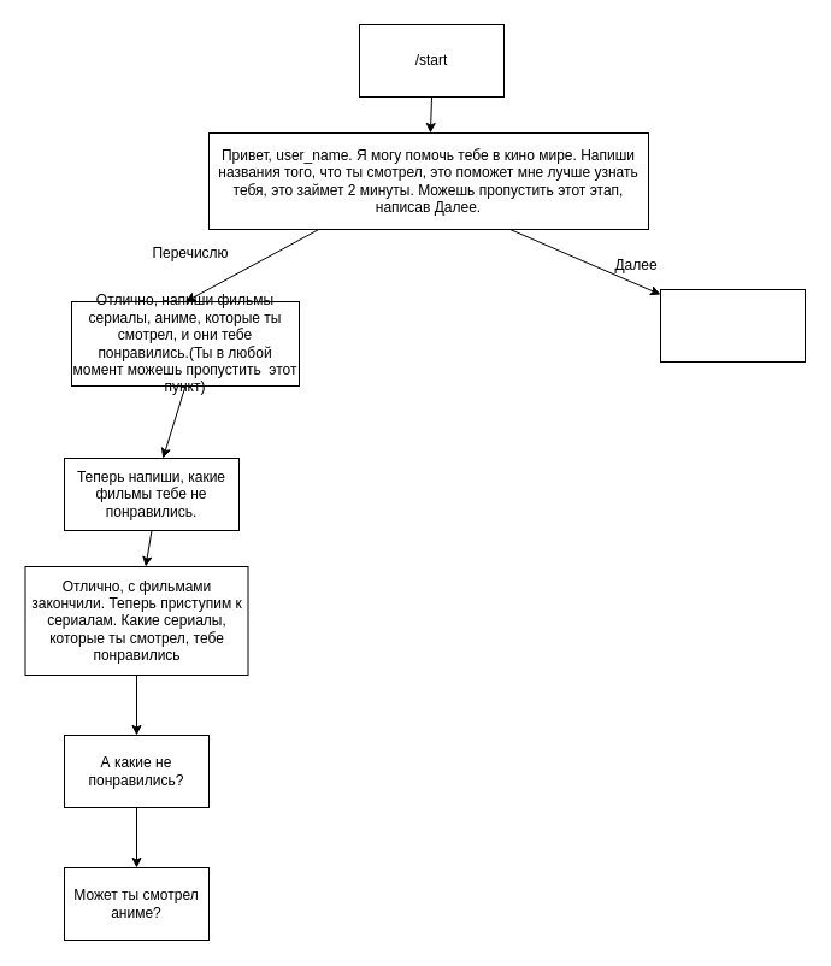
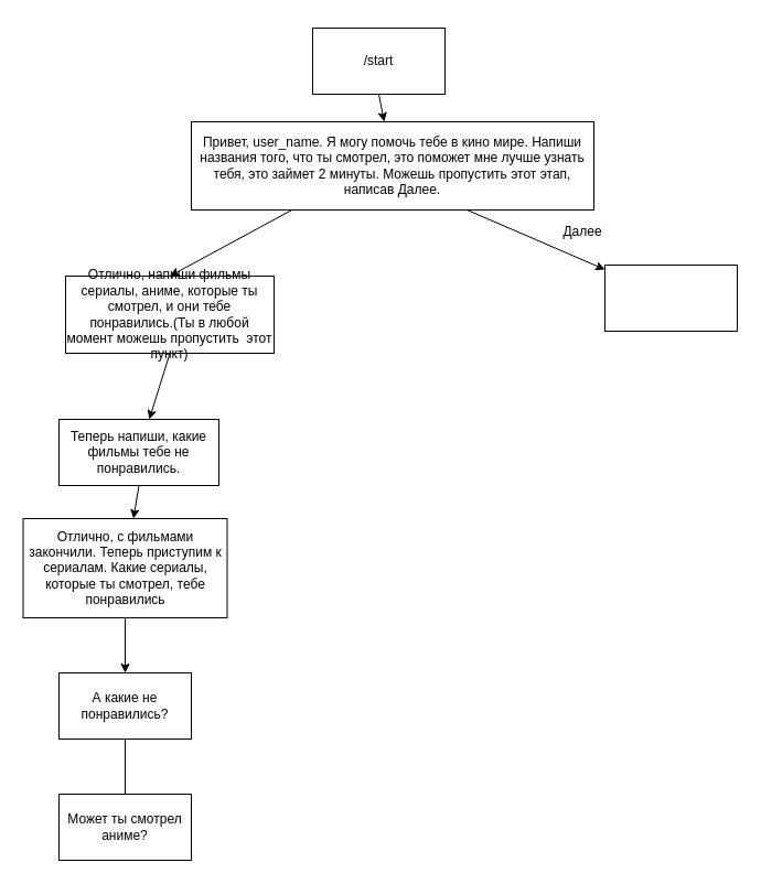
  <mxCell id="0" />
  <mxCell id="1" parent="0" />
- <mxCell id="2" value="/start" style="rounded=0;whiteSpace=wrap;html=1;" vertex="1" parent="1"><mxGeometry x="298" width="120" height="60" as="geometry" y="20" /></mxCell>
+ <mxCell id="2" value="/start" style="rounded=0;whiteSpace=wrap;html=1;" vertex="1" parent="1"><mxGeometry x="283" y="25" width="120" height="60" as="geometry" /></mxCell>
  <mxCell id="3" value="" style="endArrow=classic;html=1;exitX=0.5;exitY=1;exitDx=0;exitDy=0;" edge="1" parent="1" source="2" target="4"><mxGeometry width="50" height="50" relative="1" as="geometry"><mxPoint x="208" y="230" as="sourcePoint" /><mxPoint x="228" y="100" as="targetPoint" /></mxGeometry></mxCell>
  <mxCell id="4" value="Привет, user_name. Я могу помочь тебе в кино мире. Напиши названия того, что ты смотрел, это поможет мне лучше узнать тебя, это займет 2 минуты. Можешь пропустить этот этап, написав Далее." style="rounded=0;whiteSpace=wrap;html=1;" vertex="1" parent="1"><mxGeometry x="173" y="110" width="365" height="80" as="geometry" /></mxCell>
  <mxCell id="5" value="Отлично, напиши фильмы сериалы, аниме, которые ты смотрел, и они тебе понравились.(Ты в любой момент можешь пропустить&amp;nbsp; этот пункт)" style="rounded=0;whiteSpace=wrap;html=1;" vertex="1" parent="1"><mxGeometry x="59" y="250" width="189" height="70" as="geometry" /></mxCell>
  <mxCell id="6" value="" style="rounded=0;whiteSpace=wrap;html=1;" vertex="1" parent="1"><mxGeometry x="548" y="240" width="120" height="60" as="geometry" /></mxCell>
  <mxCell id="7" value="" style="endArrow=classic;html=1;exitX=0.25;exitY=1;exitDx=0;exitDy=0;entryX=0.5;entryY=0;entryDx=0;entryDy=0;" edge="1" parent="1" source="4" target="5"><mxGeometry width="50" height="50" relative="1" as="geometry"><mxPoint x="208" y="200" as="sourcePoint" /><mxPoint x="258" y="150" as="targetPoint" /></mxGeometry></mxCell>
  <mxCell id="8" value="" style="endArrow=classic;html=1;exitX=0.685;exitY=1;exitDx=0;exitDy=0;exitPerimeter=0;" edge="1" parent="1" source="4" target="6"><mxGeometry width="50" height="50" relative="1" as="geometry"><mxPoint x="208" y="200" as="sourcePoint" /><mxPoint x="258" y="150" as="targetPoint" /></mxGeometry></mxCell>
- <mxCell id="9" value="Далее" style="text;html=1;strokeColor=none;fillColor=none;align=center;verticalAlign=middle;whiteSpace=wrap;rounded=0;" vertex="1" parent="1"><mxGeometry x="508" y="210" width="40" height="20" as="geometry" /></mxCell>
- <mxCell id="10" value="Перечислю" style="text;html=1;strokeColor=none;fillColor=none;align=center;verticalAlign=middle;whiteSpace=wrap;rounded=0;" vertex="1" parent="1"><mxGeometry x="138" y="200" width="40" height="20" as="geometry" /></mxCell>
+ <mxCell id="9" value="Далее" style="text;html=1;strokeColor=none;fillColor=none;align=center;verticalAlign=middle;whiteSpace=wrap;rounded=0;" vertex="1" parent="1"><mxGeometry x="508" y="200" width="40" height="20" as="geometry" /></mxCell>
  <mxCell id="11" value="" style="endArrow=classic;html=1;exitX=0.5;exitY=1;exitDx=0;exitDy=0;" edge="1" parent="1" source="5" target="12"><mxGeometry width="50" height="50" relative="1" as="geometry"><mxPoint x="208" y="330" as="sourcePoint" /><mxPoint x="118" y="350" as="targetPoint" /></mxGeometry></mxCell>
  <mxCell id="12" value="Теперь напиши, какие фильмы тебе не понравились." style="rounded=0;whiteSpace=wrap;html=1;" vertex="1" parent="1"><mxGeometry x="53" y="380" width="145" height="60" as="geometry" /></mxCell>
  <mxCell id="13" value="" style="endArrow=classic;html=1;exitX=0.5;exitY=1;exitDx=0;exitDy=0;" edge="1" parent="1" source="12" target="14"><mxGeometry width="50" height="50" relative="1" as="geometry"><mxPoint x="208" y="330" as="sourcePoint" /><mxPoint x="118" y="430" as="targetPoint" /></mxGeometry></mxCell>
  <mxCell id="14" value="Отлично, с фильмами закончили. Теперь приступим к сериалам. Какие сериалы, которые ты смотрел, тебе понравились" style="rounded=0;whiteSpace=wrap;html=1;" vertex="1" parent="1"><mxGeometry x="20.5" y="470" width="185" height="90" as="geometry" /></mxCell>
  <mxCell id="15" value="А какие не понравились?" style="rounded=0;whiteSpace=wrap;html=1;" vertex="1" parent="1"><mxGeometry x="53" y="610" width="120" height="60" as="geometry" /></mxCell>
  <mxCell id="16" value="" style="endArrow=classic;html=1;exitX=0.5;exitY=1;exitDx=0;exitDy=0;" edge="1" parent="1" source="14" target="15"><mxGeometry width="50" height="50" relative="1" as="geometry"><mxPoint x="208" y="600" as="sourcePoint" /><mxPoint x="258" y="550" as="targetPoint" /></mxGeometry></mxCell>
  <mxCell id="17" value="Может ты смотрел аниме?" style="rounded=0;whiteSpace=wrap;html=1;" vertex="1" parent="1"><mxGeometry x="53" y="720" width="120" height="60" as="geometry" /></mxCell>
- <mxCell id="18" value="" style="endArrow=classic;html=1;exitX=0.5;exitY=1;exitDx=0;exitDy=0;" edge="1" parent="1" source="15" target="17"><mxGeometry width="50" height="50" relative="1" as="geometry"><mxPoint x="228" y="720" as="sourcePoint" /><mxPoint x="278" y="670" as="targetPoint" /></mxGeometry></mxCell>
+ <mxCell id="18" value="" style="endArrow=none;html=1;exitX=0.5;exitY=1;exitDx=0;exitDy=0;" edge="1" parent="1" source="15" target="17"><mxGeometry width="50" height="50" relative="1" as="geometry"><mxPoint x="228" y="720" as="sourcePoint" /><mxPoint x="278" y="670" as="targetPoint" /></mxGeometry></mxCell>
